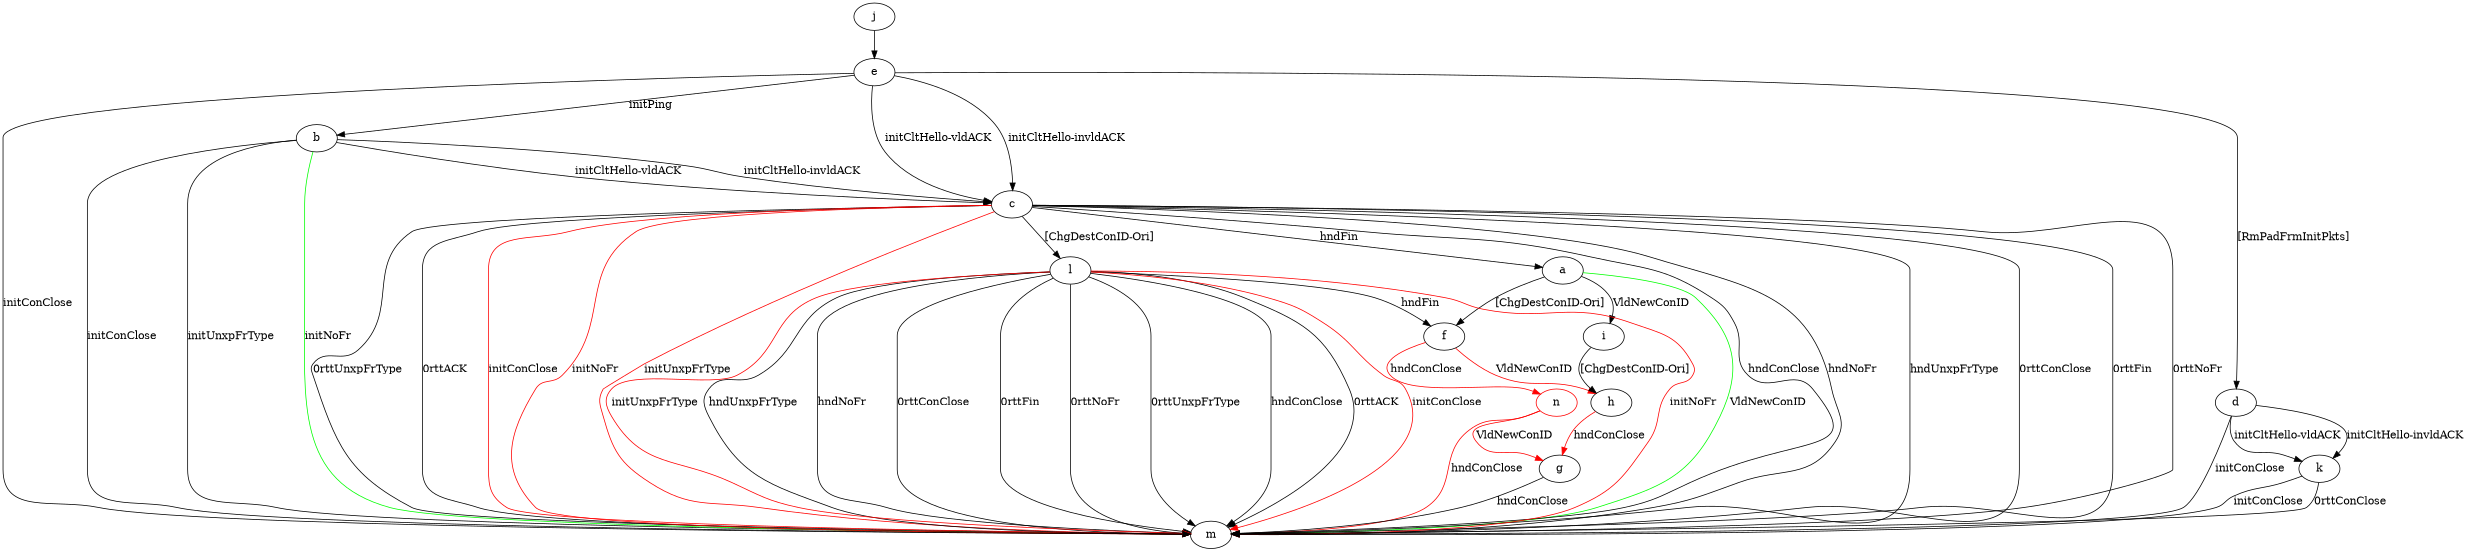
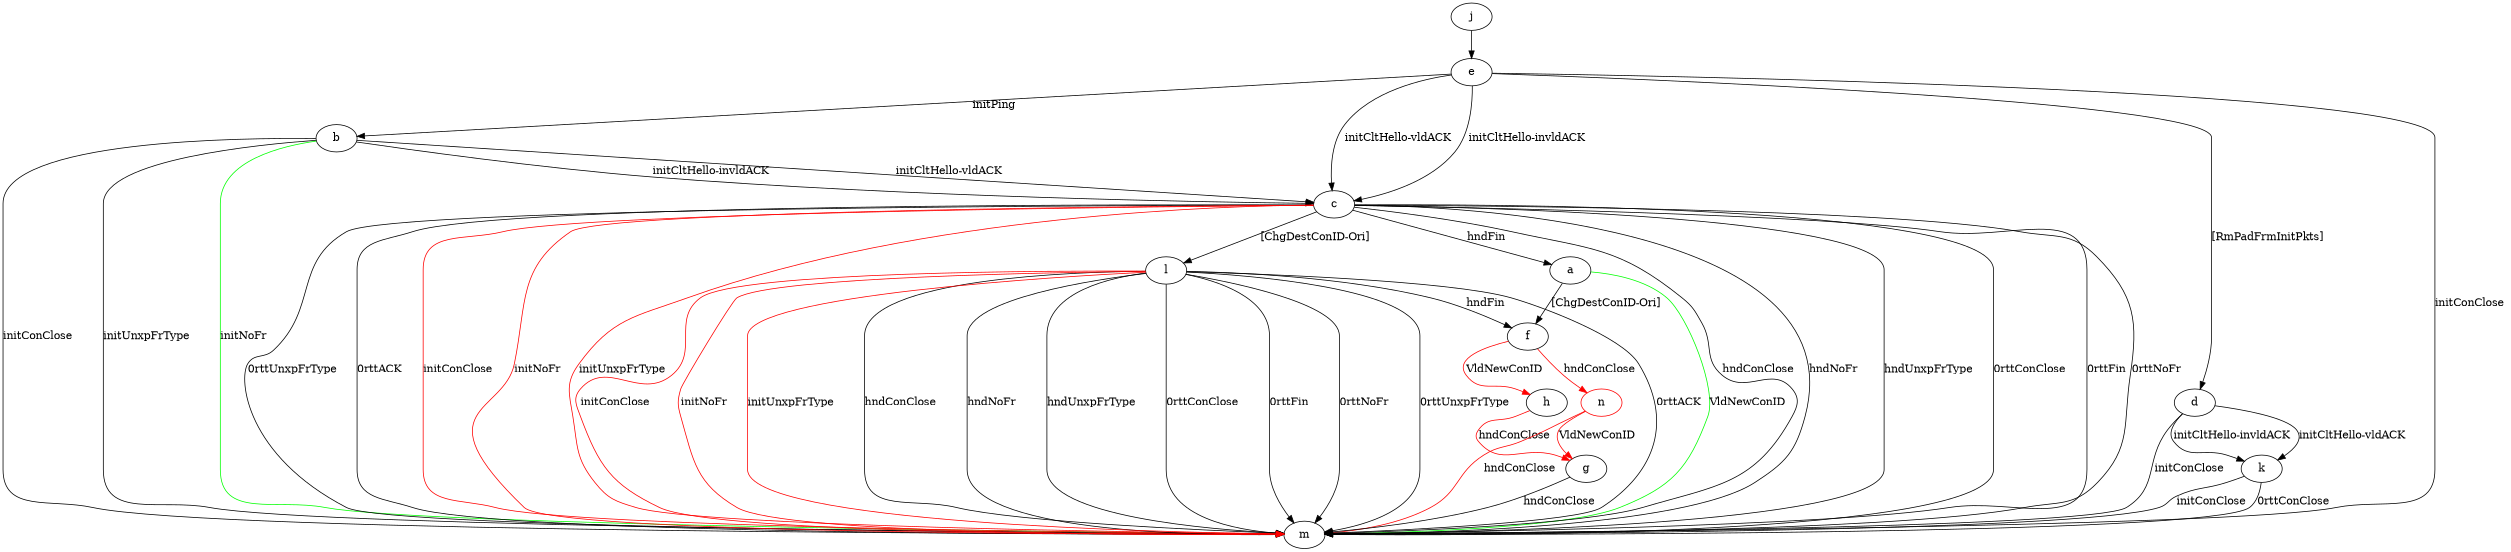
  digraph {
    a
    f
-   i
    m
    h
    n [color=red]
    g
    b
    c
    l
    d
    k
    e
    j
    a -> f [label="[ChgDestConID-Ori] "]
-   a -> i [label="VldNewConID "]
    a -> m [color=green label="VldNewConID "]
    f -> h [color=red label="VldNewConID "]
    f -> n [color=red label="hndConClose "]
-   i -> h [label="[ChgDestConID-Ori] "]
    h -> g [color=red label="hndConClose "]
    n -> m [color=red label="hndConClose "]
    n -> g [color=red label="VldNewConID "]
    g -> m [label="hndConClose "]
    b -> m [label="initConClose "]
    b -> m [label="initUnxpFrType "]
    b -> m [color=green label="initNoFr "]
    b -> c [label="initCltHello-vldACK "]
    b -> c [label="initCltHello-invldACK "]
    c -> a [label="hndFin "]
    c -> m [label="hndConClose "]
    c -> m [label="hndNoFr "]
    c -> m [label="hndUnxpFrType "]
    c -> m [label="0rttConClose "]
    c -> m [label="0rttFin "]
    c -> m [label="0rttNoFr "]
    c -> m [label="0rttUnxpFrType "]
    c -> m [label="0rttACK "]
    c -> m [color=red label="initConClose "]
    c -> m [color=red label="initNoFr "]
    c -> m [color=red label="initUnxpFrType "]
    c -> l [label="[ChgDestConID-Ori] "]
    l -> f [label="hndFin "]
    l -> m [label="hndConClose "]
    l -> m [label="hndNoFr "]
    l -> m [label="hndUnxpFrType "]
    l -> m [label="0rttConClose "]
    l -> m [label="0rttFin "]
    l -> m [label="0rttNoFr "]
    l -> m [label="0rttUnxpFrType "]
    l -> m [label="0rttACK "]
    l -> m [color=red label="initConClose "]
    l -> m [color=red label="initNoFr "]
    l -> m [color=red label="initUnxpFrType "]
    d -> m [label="initConClose "]
    d -> k [label="initCltHello-vldACK "]
    d -> k [label="initCltHello-invldACK "]
    k -> m [label="initConClose "]
    k -> m [label="0rttConClose "]
    e -> m [label="initConClose "]
    e -> b [label="initPing "]
    e -> c [label="initCltHello-vldACK "]
    e -> c [label="initCltHello-invldACK "]
    e -> d [label="[RmPadFrmInitPkts] "]
    j -> e
  }
